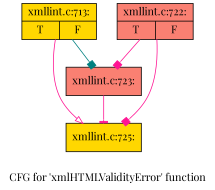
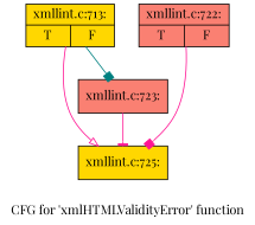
  digraph {
    fontname="Playfair Display"
    label="CFG for 'xmlHTMLValidityError' function"
    node [fillcolor=gold fontname="Playfair Display" shape=record style=filled]
    edge [arrowhead=box color=deeppink fontname="Playfair Display"]
    n1 [label="{xmllint.c:713:|{<s0>T|<s1>F}}"]
    n2 [label="{xmllint.c:725:}"]
    n3 [fillcolor=salmon label="{xmllint.c:723:}"]
    n4 [fillcolor=salmon label="{xmllint.c:722:|{<s0>T|<s1>F}}"]
    n1 -> n2 [arrowhead=onormal]
    n1 -> n3 [color=teal]
    n3 -> n2 [arrowhead=tee]
    n4 -> n2
-   n4 -> n3
  }
